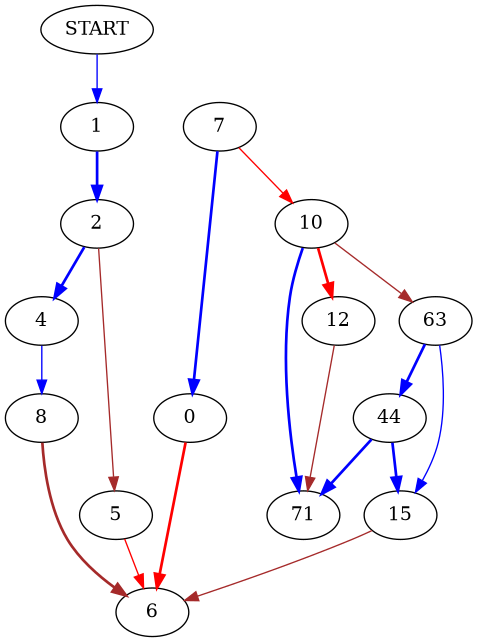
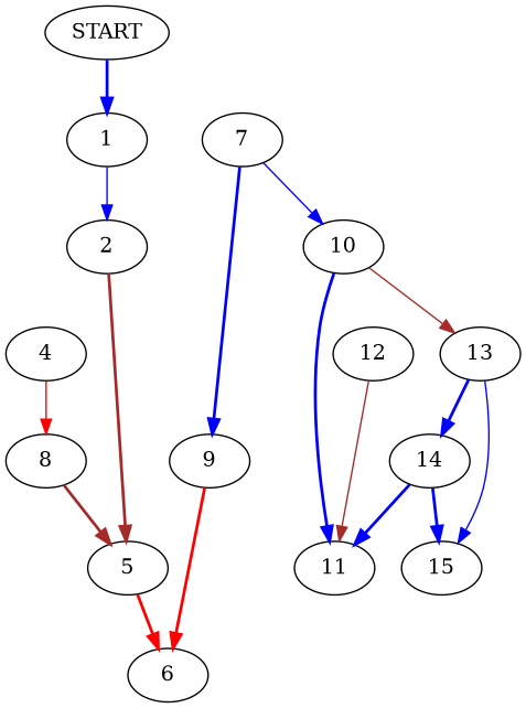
  digraph {
    edge [color=blue style=bold]
    n1 [label=START]
    1
    2
    4
    5
    8
    6
    7
-   9 [label=0]
+   9
    10
-   11 [label=71]
+   11
    12
-   13 [label=63]
-   14 [label=44]
+   13
+   14
    15
-   n1 -> 1 [style=solid]
-   1 -> 2
-   2 -> 4
-   2 -> 5 [color=brown style=solid]
-   4 -> 8 [style=solid]
-   5 -> 6 [color=red style=solid]
-   8 -> 6 [color=brown]
+   n1 -> 1
+   1 -> 2 [style=solid]
+   2 -> 5 [color=brown]
+   4 -> 8 [color=red style=solid]
+   5 -> 6 [color=red]
+   8 -> 5 [color=brown]
    7 -> 9
-   7 -> 10 [color=red style=solid]
+   7 -> 10 [style=solid]
    9 -> 6 [color=red]
    10 -> 11
-   10 -> 12 [color=red]
    10 -> 13 [color=brown style=solid]
    12 -> 11 [color=brown style=solid]
    13 -> 14
    13 -> 15 [style=solid]
    14 -> 11
    14 -> 15
-   15 -> 6 [color=brown style=solid]
  }
